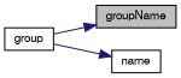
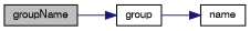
  digraph {
    rankdir=LR
    node [color=black fontname=FreeSans fontsize=10 shape=record]
    edge [color=midnightblue fontname=FreeSans fontsize=10 labelfontname=FreeSans labelfontsize=10 style=solid]
    n1 [fillcolor=grey75 fontcolor=black height=0.2 label=groupName style=filled width=0.4]
    n2 [height=0.2 label=group width=0.4]
    n3 [height=0.2 label=name width=0.4]
-   n2 -> n1
+   n1 -> n2
    n2 -> n3
  }
